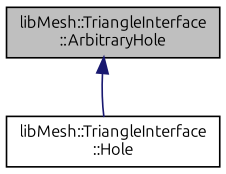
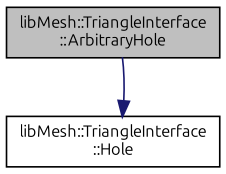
  digraph {
    fontname=Ubuntu
    node [color=black fontname=Ubuntu fontsize=10 shape=record style=filled]
    n1 [fillcolor=grey75 fontcolor=black height=0.2 label="libMesh::TriangleInterface\l::ArbitraryHole" width=0.4]
    n2 [fillcolor=white height=0.2 label="libMesh::TriangleInterface\l::Hole" width=0.4]
-   n1 -> n2 [color=midnightblue dir=back fontname=Ubuntu fontsize=10 labelfontname=Helvetica labelfontsize=10 style=solid]
+   n2 -> n1 [color=midnightblue dir=back fontname=Ubuntu fontsize=10 labelfontname=Helvetica labelfontsize=10 style=solid]
  }
